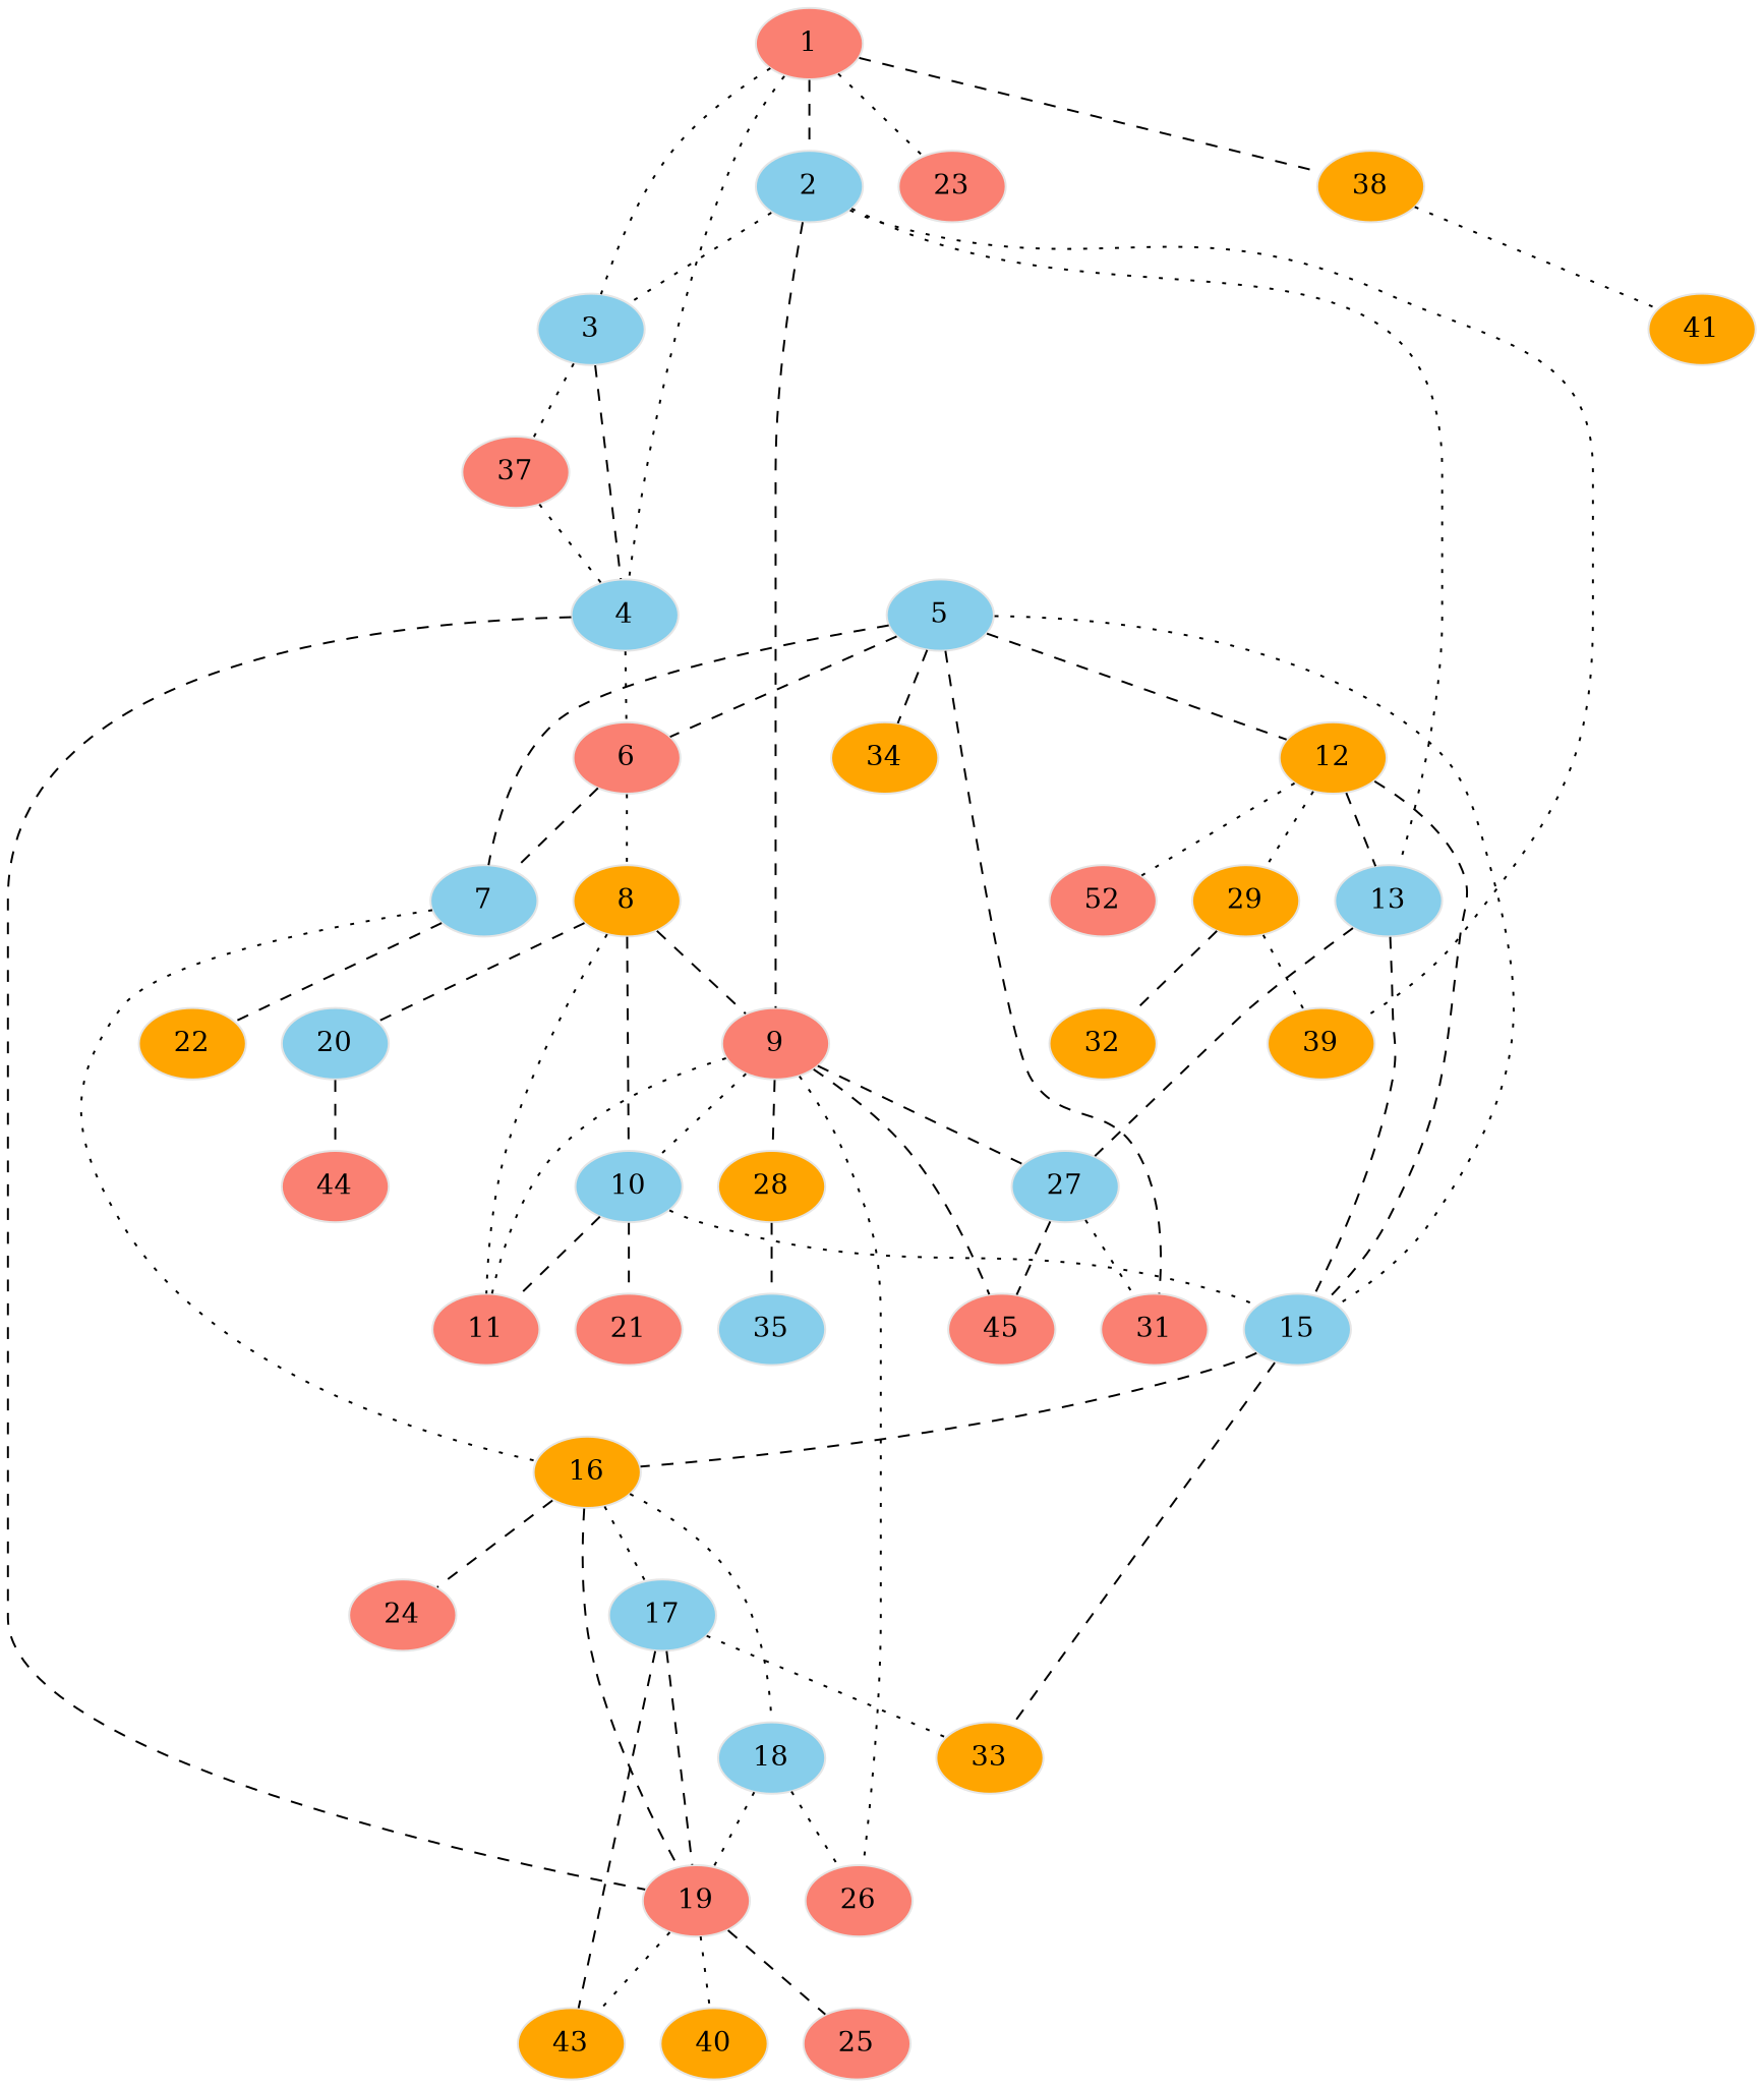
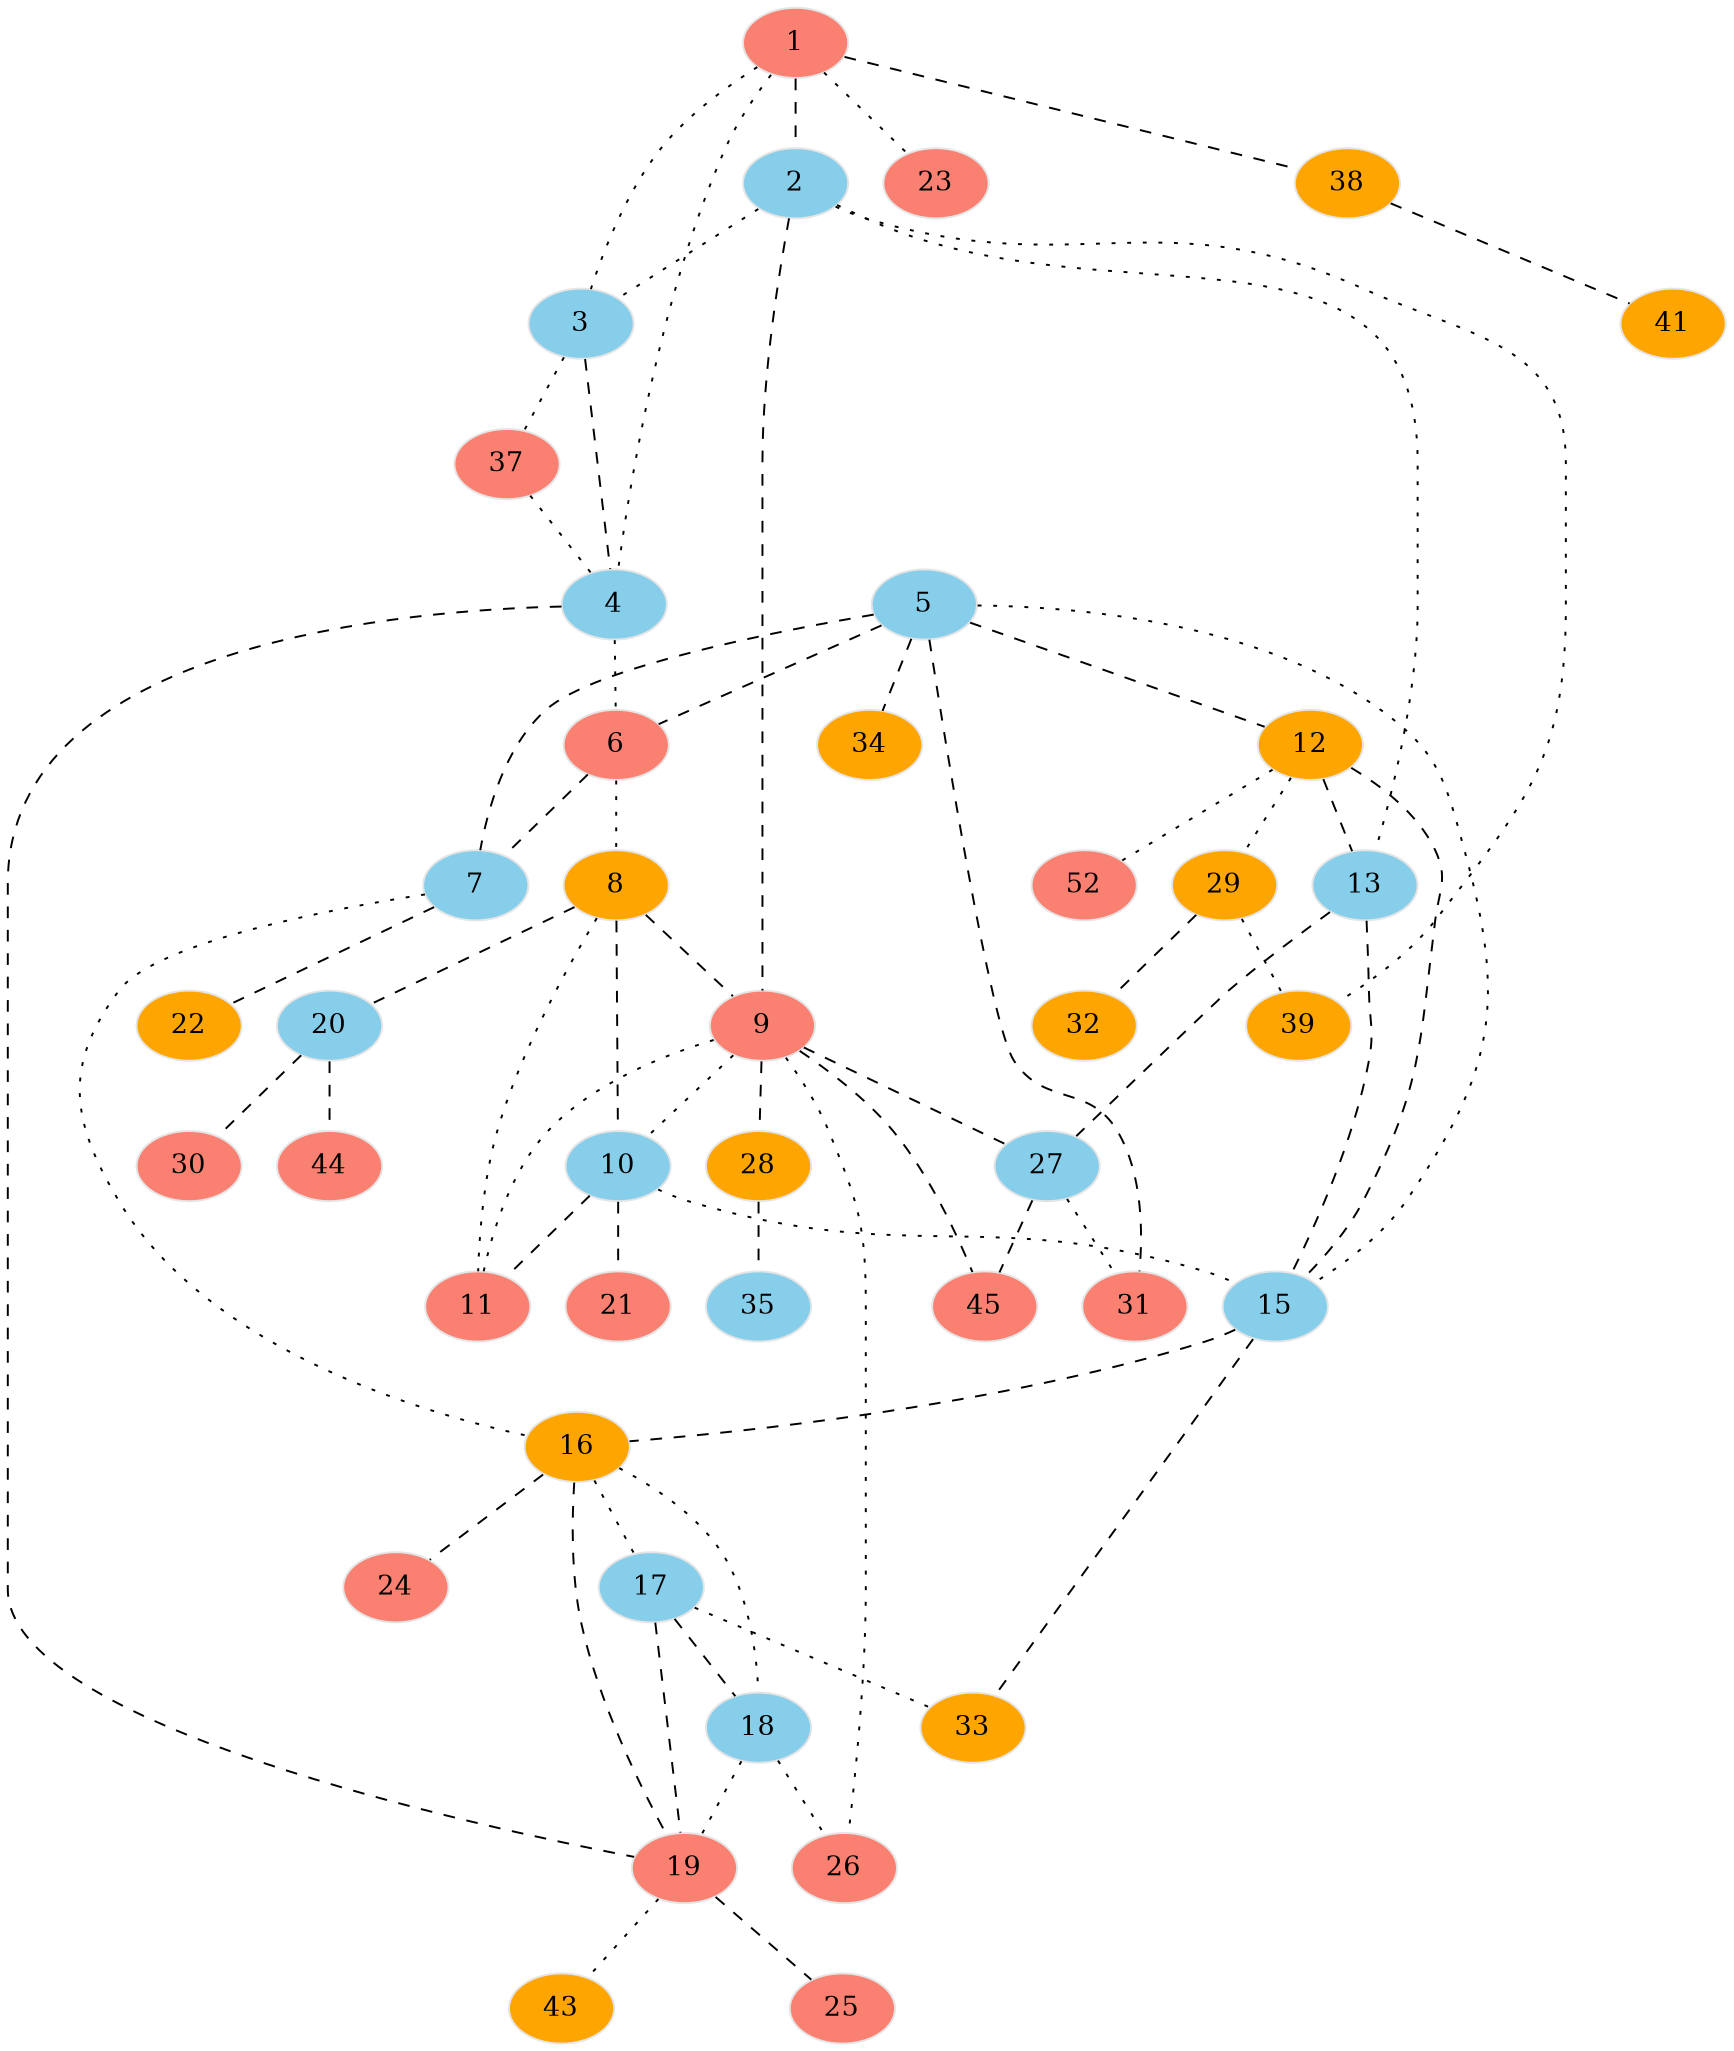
  graph {
    node [color=gray90 fillcolor=salmon style=filled]
    edge [style=dashed weight=1.0]
    2 [fillcolor=skyblue]
    1
    3 [fillcolor=skyblue]
    4 [fillcolor=skyblue]
    23
    38 [fillcolor=orange]
    9
    13 [fillcolor=skyblue]
    39 [fillcolor=orange]
    37
    6
    19
    41 [fillcolor=orange]
    10 [fillcolor=skyblue]
    11
    27 [fillcolor=skyblue]
    28 [fillcolor=orange]
    45
    26
    15 [fillcolor=skyblue]
    7 [fillcolor=skyblue]
    8 [fillcolor=orange]
    25
-   40 [fillcolor=orange]
    43 [fillcolor=orange]
    5 [fillcolor=skyblue]
    12 [fillcolor=orange]
    31
    34 [fillcolor=orange]
    16 [fillcolor=orange]
    22 [fillcolor=orange]
    29 [fillcolor=orange]
    n33 [label=52]
    33 [fillcolor=orange]
    20 [fillcolor=skyblue]
    17 [fillcolor=skyblue]
    18 [fillcolor=skyblue]
    24
    21
+   30
    44
    35 [fillcolor=skyblue]
    32 [fillcolor=orange]
    2 -- 3 [style=dotted weight=2.0]
    2 -- 9
    2 -- 13 [style=dotted]
    2 -- 39 [style=dotted]
    1 -- 2
    1 -- 3 [style=dotted]
    1 -- 4 [style=dotted]
    1 -- 23 [style=dotted]
    1 -- 38
    3 -- 4
    3 -- 37 [style=dotted]
    4 -- 6 [style=dotted]
    4 -- 19
-   38 -- 41 [style=dotted]
+   38 -- 41
    9 -- 10 [style=dotted]
    9 -- 11 [style=dotted]
    9 -- 27
    9 -- 28
    9 -- 45
    9 -- 26 [style=dotted]
    13 -- 27
    13 -- 15
    37 -- 4 [style=dotted]
    6 -- 7 [weight=2.0]
    6 -- 8 [style=dotted]
    19 -- 25
-   19 -- 40 [style=dotted]
    19 -- 43 [style=dotted]
    10 -- 11 [weight=3.0]
    10 -- 15 [style=dotted]
    10 -- 21
    27 -- 45
    27 -- 31 [style=dotted]
    28 -- 35
    15 -- 16
    15 -- 33 [weight=2.0]
    7 -- 16 [style=dotted]
    7 -- 22
    8 -- 9
    8 -- 10
    8 -- 11 [style=dotted]
    8 -- 20
    5 -- 6 [weight=2.0]
    5 -- 15 [style=dotted]
    5 -- 7
    5 -- 12
    5 -- 31 [weight=2.0]
    5 -- 34
    12 -- 13 [weight=7.0]
    12 -- 15
    12 -- 29 [style=dotted]
    12 -- n33 [style=dotted]
    16 -- 19
    16 -- 17 [style=dotted]
    16 -- 18 [style=dotted]
    16 -- 24
    29 -- 39 [style=dotted]
    29 -- 32
+   20 -- 30
    20 -- 44
    17 -- 19
    17 -- 33 [style=dotted weight=3.0]
-   17 -- 43
+   17 -- 18
    18 -- 19 [style=dotted]
    18 -- 26 [style=dotted]
  }
